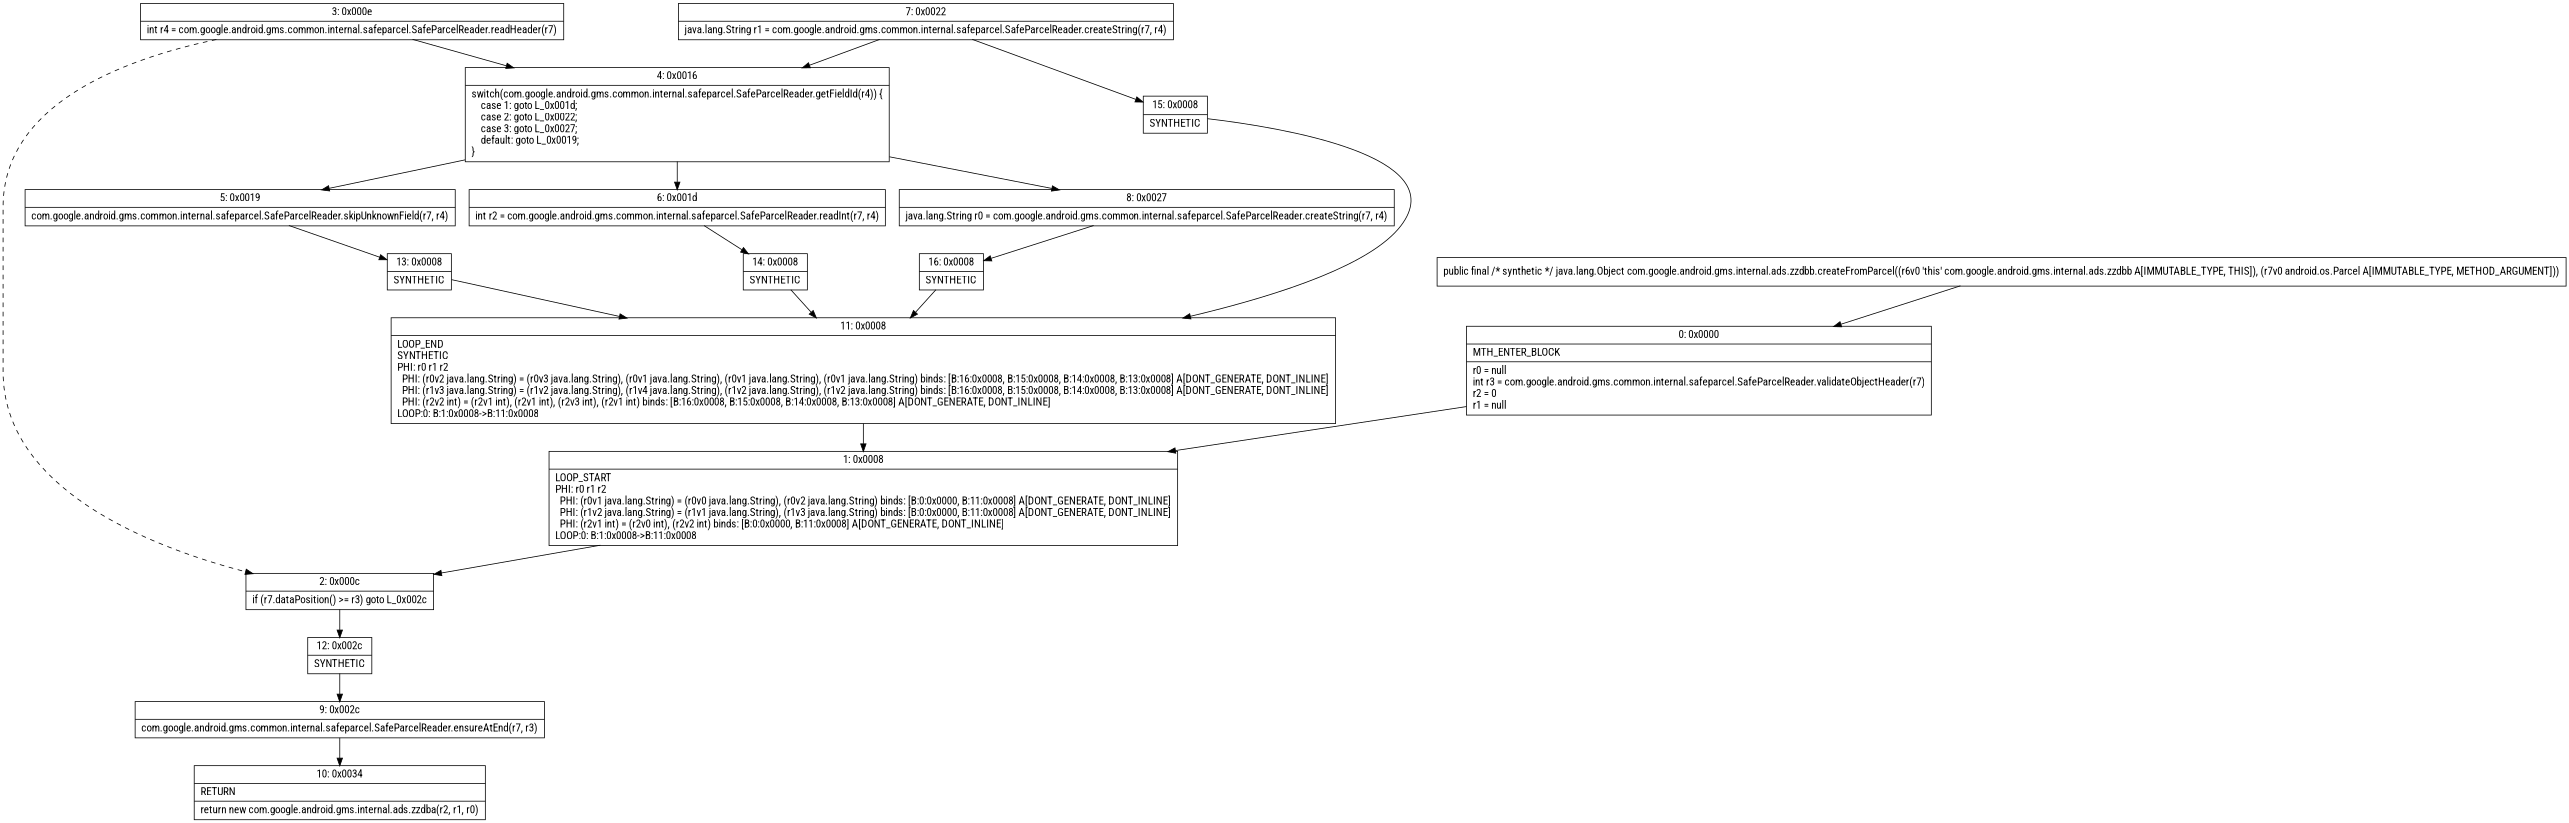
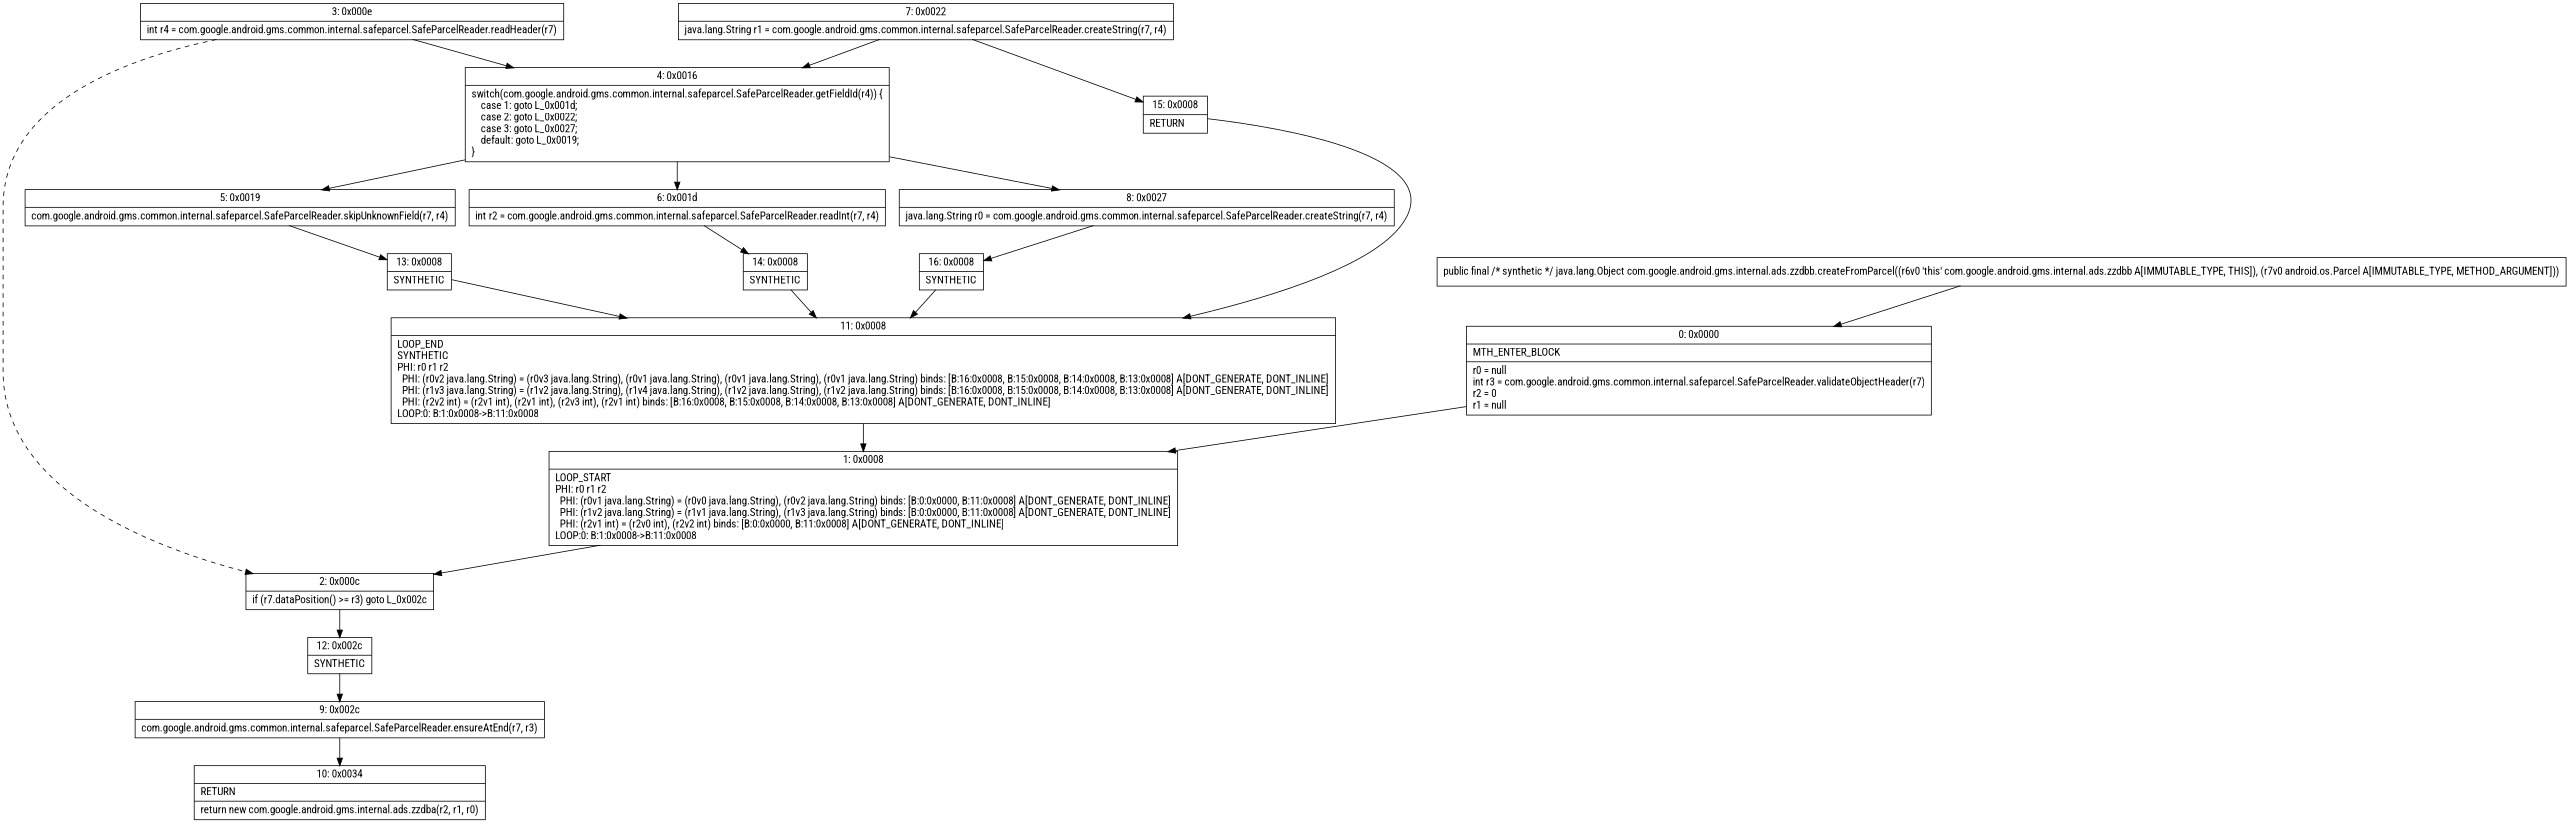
  digraph {
    fontname="Roboto Condensed"
    node [fontname="Roboto Condensed" shape=record]
    edge [fontname="Roboto Condensed"]
    n1 [label="{0\:\ 0x0000|MTH_ENTER_BLOCK\l|r0 = null\lint r3 = com.google.android.gms.common.internal.safeparcel.SafeParcelReader.validateObjectHeader(r7)\lr2 = 0\lr1 = null\l}"]
    n2 [label="{1\:\ 0x0008|LOOP_START\lPHI: r0 r1 r2 \l  PHI: (r0v1 java.lang.String) = (r0v0 java.lang.String), (r0v2 java.lang.String) binds: [B:0:0x0000, B:11:0x0008] A[DONT_GENERATE, DONT_INLINE]\l  PHI: (r1v2 java.lang.String) = (r1v1 java.lang.String), (r1v3 java.lang.String) binds: [B:0:0x0000, B:11:0x0008] A[DONT_GENERATE, DONT_INLINE]\l  PHI: (r2v1 int) = (r2v0 int), (r2v2 int) binds: [B:0:0x0000, B:11:0x0008] A[DONT_GENERATE, DONT_INLINE]\lLOOP:0: B:1:0x0008\-\>B:11:0x0008\l}"]
    n3 [label="{2\:\ 0x000c|if (r7.dataPosition() \>= r3) goto L_0x002c\l}"]
    n4 [label="{12\:\ 0x002c|SYNTHETIC\l}"]
    n5 [label="{3\:\ 0x000e|int r4 = com.google.android.gms.common.internal.safeparcel.SafeParcelReader.readHeader(r7)\l}"]
    n6 [label="{4\:\ 0x0016|switch(com.google.android.gms.common.internal.safeparcel.SafeParcelReader.getFieldId(r4)) \{\l    case 1: goto L_0x001d;\l    case 2: goto L_0x0022;\l    case 3: goto L_0x0027;\l    default: goto L_0x0019;\l\}\l}"]
    n7 [label="{9\:\ 0x002c|com.google.android.gms.common.internal.safeparcel.SafeParcelReader.ensureAtEnd(r7, r3)\l}"]
    n8 [label="{5\:\ 0x0019|com.google.android.gms.common.internal.safeparcel.SafeParcelReader.skipUnknownField(r7, r4)\l}"]
    n9 [label="{6\:\ 0x001d|int r2 = com.google.android.gms.common.internal.safeparcel.SafeParcelReader.readInt(r7, r4)\l}"]
    n10 [label="{8\:\ 0x0027|java.lang.String r0 = com.google.android.gms.common.internal.safeparcel.SafeParcelReader.createString(r7, r4)\l}"]
    n11 [label="{13\:\ 0x0008|SYNTHETIC\l}"]
    n12 [label="{14\:\ 0x0008|SYNTHETIC\l}"]
    n13 [label="{7\:\ 0x0022|java.lang.String r1 = com.google.android.gms.common.internal.safeparcel.SafeParcelReader.createString(r7, r4)\l}"]
-   n14 [label="{15\:\ 0x0008|SYNTHETIC\l}"]
+   n14 [label="{15\:\ 0x0008|RETURN\l}"]
    n15 [label="{16\:\ 0x0008|SYNTHETIC\l}"]
    n16 [label="{11\:\ 0x0008|LOOP_END\lSYNTHETIC\lPHI: r0 r1 r2 \l  PHI: (r0v2 java.lang.String) = (r0v3 java.lang.String), (r0v1 java.lang.String), (r0v1 java.lang.String), (r0v1 java.lang.String) binds: [B:16:0x0008, B:15:0x0008, B:14:0x0008, B:13:0x0008] A[DONT_GENERATE, DONT_INLINE]\l  PHI: (r1v3 java.lang.String) = (r1v2 java.lang.String), (r1v4 java.lang.String), (r1v2 java.lang.String), (r1v2 java.lang.String) binds: [B:16:0x0008, B:15:0x0008, B:14:0x0008, B:13:0x0008] A[DONT_GENERATE, DONT_INLINE]\l  PHI: (r2v2 int) = (r2v1 int), (r2v1 int), (r2v3 int), (r2v1 int) binds: [B:16:0x0008, B:15:0x0008, B:14:0x0008, B:13:0x0008] A[DONT_GENERATE, DONT_INLINE]\lLOOP:0: B:1:0x0008\-\>B:11:0x0008\l}"]
    n17 [label="{10\:\ 0x0034|RETURN\l|return new com.google.android.gms.internal.ads.zzdba(r2, r1, r0)\l}"]
    n18 [label="{public final \/* synthetic *\/ java.lang.Object com.google.android.gms.internal.ads.zzdbb.createFromParcel((r6v0 'this' com.google.android.gms.internal.ads.zzdbb A[IMMUTABLE_TYPE, THIS]), (r7v0 android.os.Parcel A[IMMUTABLE_TYPE, METHOD_ARGUMENT])) }"]
    n1 -> n2
    n2 -> n3
    n3 -> n4
    n4 -> n7
    n5 -> n3 [style=dashed]
    n5 -> n6
    n6 -> n8
    n6 -> n9
    n6 -> n10
    n7 -> n17
    n8 -> n11
    n9 -> n12
    n10 -> n15
    n11 -> n16
    n12 -> n16
    n13 -> n6
    n13 -> n14
    n14 -> n16
    n15 -> n16
    n16 -> n2
    n18 -> n1
  }
